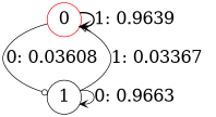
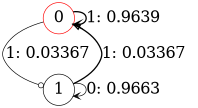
  digraph {
    node [fontsize=24 shape=circle]
    edge [fontsize=24 style=bold arrowhead=vee]
    0 [color=red]
    1 [color=black]
    0 -> 0 [label="1: 0.9639   "]
-   0 -> 1 [label="0: 0.03608  " style=solid arrowhead=odot]
-   1 -> 0 [label="1: 0.03367  " style=solid arrowhead=onormal]
+   0 -> 1 [label="1: 0.03367  " style=solid arrowhead=odot]
+   1 -> 0 [label="1: 0.03367  " arrowhead=onormal]
    1 -> 1 [label="0: 0.9663   " style=solid]
  }
